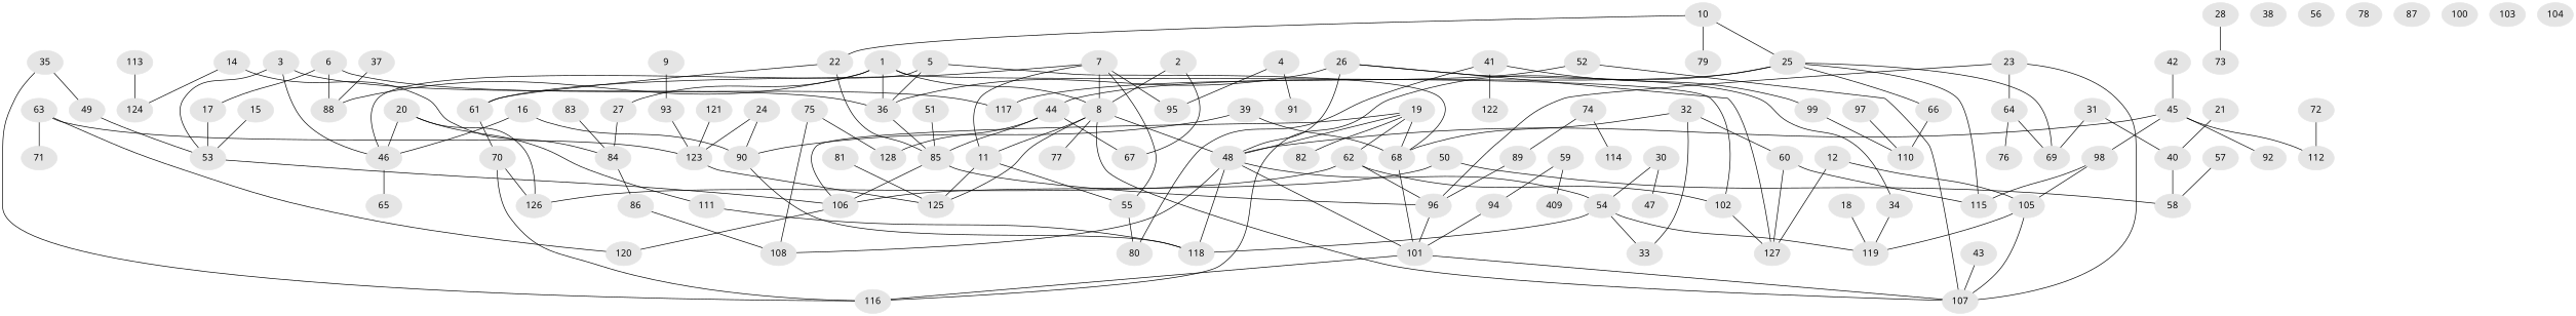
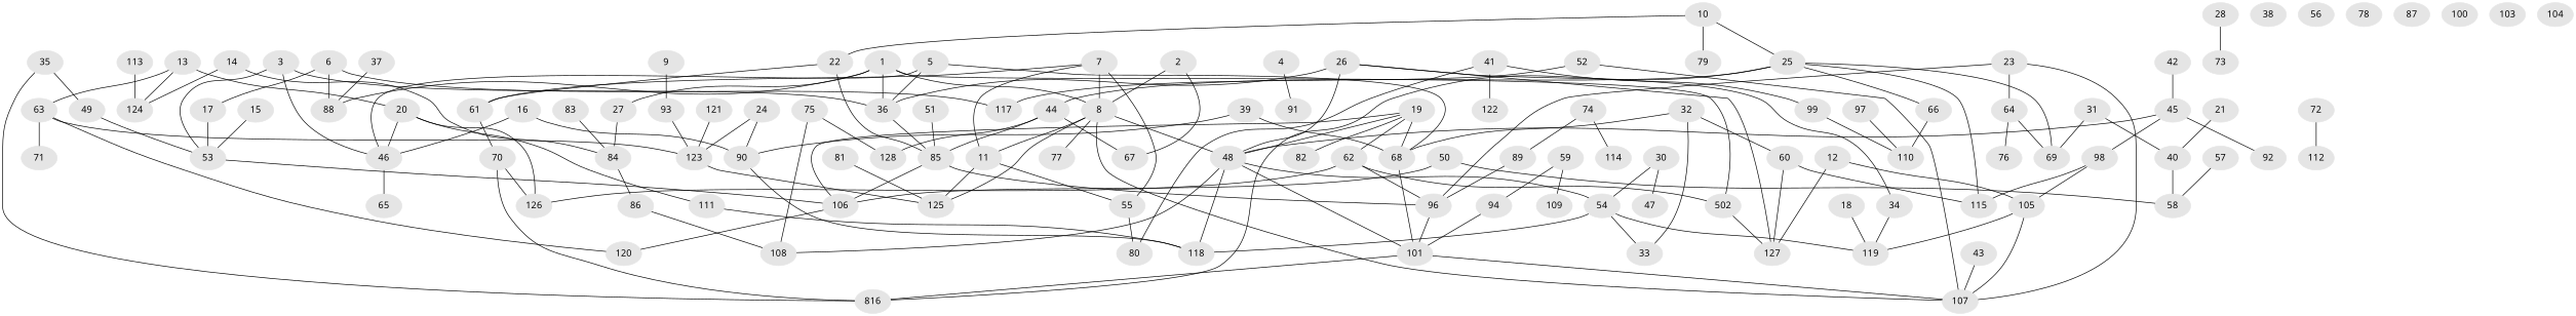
  graph {
    fontname="Noto Sans"
    node [color=gray90 fontname="Noto Sans" style=filled]
    edge [fontname="Noto Sans"]
    1
    8
    27
    36
    88
-   102
+   102 [label=502]
    11
    48
    77
    107
    125
    84
    85
    127
    2
    67
    3
    46
    53
    65
    106
    4
    91
-   95
    5
    68
    101
    6
    17
    117
    7
    55
    61
    80
    70
    54
    108
    118
    9
    93
    123
    10
    22
    25
    79
    44
    66
    69
    115
-   116
+   116 [label=816]
    12
    105
    119
+   13
    20
    63
    124
    111
    126
    71
    120
    14
    86
    15
    16
    90
    18
    19
    62
    82
    96
    21
    40
    58
    23
    64
    76
    24
    128
    110
    26
    34
    28
    73
    30
    47
    33
    31
    32
    60
    35
    49
    37
    38
    39
    41
    99
    122
    42
    45
    92
    98
    112
    43
    50
    51
    52
    56
    57
    59
    94
-   109 [label=409]
+   109
    72
    74
    89
    114
    75
    78
    81
    83
    87
    97
    100
    103
    104
    113
    121
    1 -- 8
    1 -- 27
    1 -- 36
    1 -- 88
    1 -- 102
    8 -- 11
    8 -- 48
    8 -- 77
    8 -- 107
    8 -- 125
    27 -- 84
    36 -- 85
    102 -- 127
    11 -- 125
    11 -- 55
    48 -- 101
    48 -- 54
    48 -- 108
    48 -- 118
    84 -- 86
    85 -- 106
    85 -- 96
    2 -- 8
    2 -- 67
    3 -- 36
    3 -- 46
    3 -- 53
    46 -- 65
    53 -- 106
    106 -- 120
    4 -- 91
-   4 -- 95
    5 -- 36
    5 -- 46
    5 -- 68
    68 -- 101
    101 -- 107
    101 -- 116
    6 -- 88
    6 -- 17
    6 -- 117
    17 -- 53
    7 -- 8
    7 -- 11
-   7 -- 95
    7 -- 55
    7 -- 61
    55 -- 80
    61 -- 70
    70 -- 116
    70 -- 126
    54 -- 118
    54 -- 119
    54 -- 33
    9 -- 93
    93 -- 123
    123 -- 125
    10 -- 22
    10 -- 25
    10 -- 79
    22 -- 85
    22 -- 61
    25 -- 44
    25 -- 66
    25 -- 69
    25 -- 115
    25 -- 116
    44 -- 85
    44 -- 67
    44 -- 128
    66 -- 110
    12 -- 127
    12 -- 105
    105 -- 107
    105 -- 119
+   13 -- 20
+   13 -- 63
+   13 -- 124
    20 -- 46
    20 -- 111
    20 -- 126
    63 -- 123
    63 -- 71
    63 -- 120
    111 -- 118
    14 -- 84
    14 -- 124
    86 -- 108
    15 -- 53
    16 -- 46
    16 -- 90
    90 -- 118
    18 -- 119
    19 -- 48
    19 -- 106
    19 -- 68
    19 -- 62
    19 -- 82
    62 -- 102
    62 -- 126
    62 -- 96
    96 -- 101
    21 -- 40
    40 -- 58
    23 -- 107
    23 -- 96
    23 -- 64
    64 -- 69
    64 -- 76
    24 -- 123
    24 -- 90
    26 -- 36
    26 -- 48
    26 -- 127
    26 -- 34
    34 -- 119
    28 -- 73
    30 -- 54
    30 -- 47
    31 -- 69
    31 -- 40
    32 -- 68
    32 -- 33
    32 -- 60
    60 -- 127
    60 -- 115
    35 -- 116
    35 -- 49
    49 -- 53
    37 -- 88
    39 -- 68
    39 -- 90
    41 -- 80
    41 -- 99
    41 -- 122
    99 -- 110
    42 -- 45
    45 -- 48
    45 -- 92
    45 -- 98
-   45 -- 112
    98 -- 115
    98 -- 105
    43 -- 107
    50 -- 106
    50 -- 58
    51 -- 85
    52 -- 107
    52 -- 117
    57 -- 58
    59 -- 94
    59 -- 109
    94 -- 101
    72 -- 112
    74 -- 89
    74 -- 114
    89 -- 96
    75 -- 108
    75 -- 128
    81 -- 125
    83 -- 84
    97 -- 110
    113 -- 124
    121 -- 123
  }
